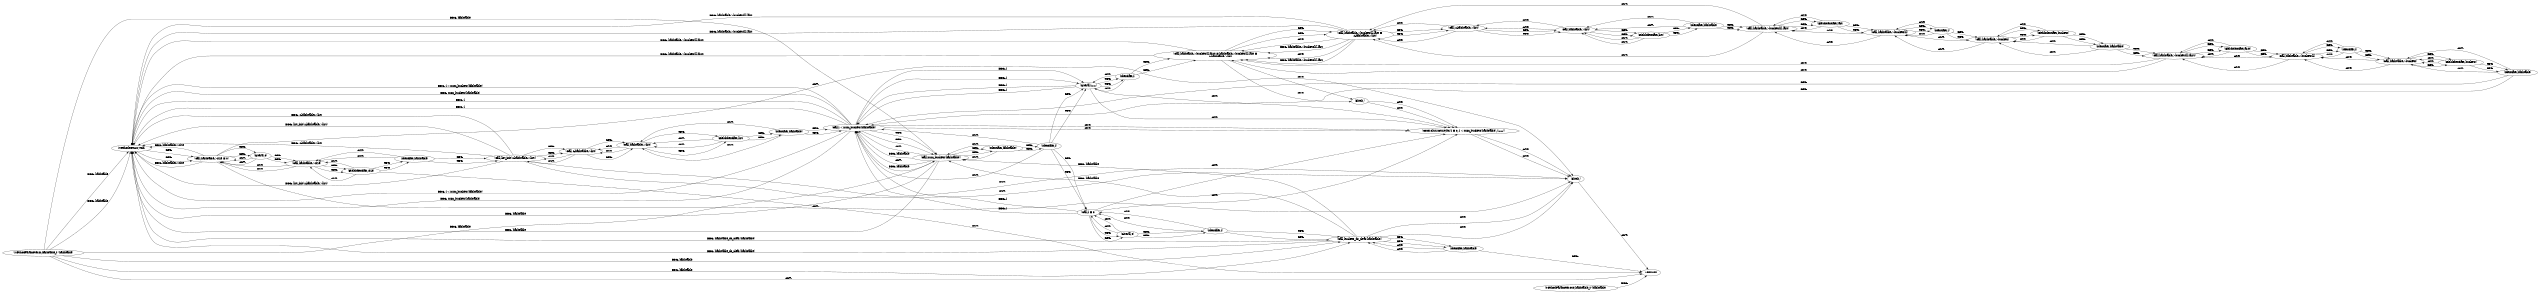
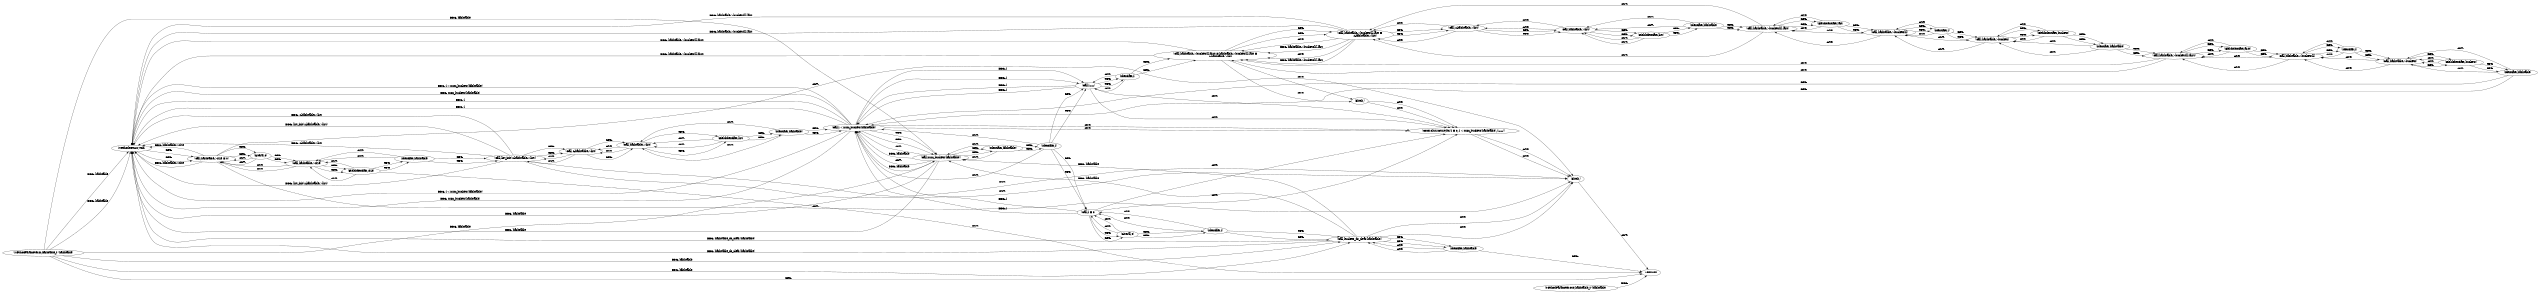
  digraph {
    rankdir=LR
    n1 [label="(MethodReturn,void)"]
    n2 [label="(Call,hashtable->size = 0)"]
    n3 [label="(Block,)"]
    n4 [label="(Literal,0)"]
    n5 [label="(MethodParameterIn,hashtable_t *hashtable)"]
    1000100
    n7 [label="(Call,buckets_do_clear(hashtable))"]
    n8 [label="(Call,num_buckets(hashtable))"]
    n9 [label="(Identifier,hashtable)"]
    n10 [label="(Call,i < num_buckets(hashtable))"]
    n11 [label="(Identifier,hashtable)"]
    n12 [label="(MethodParameterOut,hashtable_t *hashtable)"]
    n13 [label="(Call,&hashtable->list)"]
    n14 [label="(Call,hashtable->list)"]
    n15 [label="(Call,hashtable->buckets[i].last =\n             &hashtable->list)"]
    n16 [label="(FieldIdentifier,list)"]
    n17 [label="(Call,hashtable->buckets[i].first = hashtable->buckets[i].last =\n             &hashtable->list)"]
    n18 [label="(Identifier,hashtable)"]
    n19 [label="(Call,hashtable->buckets[i].last)"]
    n20 [label="(FieldIdentifier,last)"]
    n21 [label="(Call,&hashtable->list)"]
    n22 [label="(Call,hashtable->list)"]
    n23 [label="(Call,list_init(&hashtable->list))"]
    n24 [label="(FieldIdentifier,list)"]
    n25 [label="(Identifier,hashtable)"]
    n26 [label="(ControlStructure,for(i = 0; i < num_buckets(hashtable); i++))"]
-   n27 [label="(Literal,i++)"]
+   n27 [label="(Call,i++)"]
    n28 [label="(FieldIdentifier,size)"]
    n29 [label="(Call,hashtable->size)"]
    n30 [label="(Identifier,hashtable)"]
    n31 [label="(Literal,0)"]
    n32 [label="(Call,i = 0)"]
    n33 [label="(Identifier,i)"]
    n34 [label="(Identifier,i)"]
    n35 [label="(Identifier,i)"]
    n36 [label="(Block,)"]
    n37 [label="(FieldIdentifier,buckets)"]
    n38 [label="(Call,hashtable->buckets)"]
    n39 [label="(Identifier,hashtable)"]
    n40 [label="(Call,hashtable->buckets[i])"]
    n41 [label="(Identifier,i)"]
    n42 [label="(Call,hashtable->buckets[i].first)"]
    n43 [label="(FieldIdentifier,first)"]
    n44 [label="(Call,hashtable->buckets[i])"]
    n45 [label="(Identifier,i)"]
    n46 [label="(Call,hashtable->buckets)"]
    n47 [label="(FieldIdentifier,buckets)"]
    n48 [label="(Identifier,hashtable)"]
    n1 -> n2 [label="CFG: "]
    n1 -> n2 [label="CFG: "]
    n2 -> n1 [label="DDG: hashtable->size"]
    n2 -> n1 [label="DDG: hashtable->size"]
    n2 -> n3 [label="AST: "]
    n2 -> n3 [label="AST: "]
    n2 -> n4 [label="CFG: "]
    n2 -> n4 [label="CFG: "]
    n3 -> 1000100 [label="AST: "]
    n4 -> n2 [label="AST: "]
    n4 -> n2 [label="AST: "]
    n4 -> n29 [label="CFG: "]
    n4 -> n29 [label="CFG: "]
    n5 -> n1 [label="DDG: hashtable"]
    n5 -> n1 [label="DDG: hashtable"]
-   n5 -> 1000100 [label="AST: "]
+   n5 -> 1000100 [label="CFG: "]
    n5 -> n7 [label="DDG: hashtable"]
    n5 -> n7 [label="DDG: hashtable"]
    n5 -> n8 [label="DDG: hashtable"]
    n5 -> n8 [label="DDG: hashtable"]
    n7 -> n1 [label="DDG: hashtable_do_clear(hashtable)"]
    n7 -> n1 [label="DDG: hashtable_do_clear(hashtable)"]
    n7 -> n3 [label="AST: "]
    n7 -> n3 [label="AST: "]
    n7 -> n8 [label="DDG: hashtable"]
    n7 -> n8 [label="DDG: hashtable"]
    n7 -> n9 [label="CFG: "]
    n7 -> n9 [label="CFG: "]
    n8 -> n1 [label="DDG: hashtable"]
    n8 -> n1 [label="DDG: hashtable"]
    n8 -> n10 [label="AST: "]
    n8 -> n10 [label="DDG: hashtable"]
    n8 -> n10 [label="AST: "]
    n8 -> n10 [label="DDG: hashtable"]
    n8 -> n11 [label="CFG: "]
    n8 -> n11 [label="CFG: "]
    n9 -> 1000100 [label="CFG: "]
    n9 -> n7 [label="AST: "]
    n9 -> n7 [label="AST: "]
    n10 -> n1 [label="DDG: num_buckets(hashtable)"]
    n10 -> n1 [label="DDG: i"]
    n10 -> n1 [label="DDG: i < num_buckets(hashtable)"]
    n10 -> n1 [label="DDG: num_buckets(hashtable)"]
    n10 -> n1 [label="DDG: i"]
    n10 -> n1 [label="DDG: i < num_buckets(hashtable)"]
    n10 -> n8 [label="CFG: "]
    n10 -> n8 [label="CFG: "]
    n10 -> n26 [label="AST: "]
    n10 -> n26 [label="AST: "]
    n10 -> n27 [label="DDG: i"]
    n10 -> n27 [label="DDG: i"]
    n11 -> n8 [label="AST: "]
    n11 -> n8 [label="AST: "]
    n11 -> n35 [label="CFG: "]
    n11 -> n35 [label="CFG: "]
    n12 -> 1000100 [label="DDG: "]
    n13 -> n14 [label="CFG: "]
    n13 -> n14 [label="CFG: "]
    n13 -> n15 [label="AST: "]
    n13 -> n15 [label="AST: "]
    n14 -> n13 [label="AST: "]
    n14 -> n13 [label="AST: "]
    n14 -> n16 [label="CFG: "]
    n14 -> n16 [label="CFG: "]
    n15 -> n1 [label="DDG: hashtable->buckets[i].last"]
    n15 -> n1 [label="DDG: hashtable->buckets[i].last"]
    n15 -> n13 [label="CFG: "]
    n15 -> n13 [label="CFG: "]
    n15 -> n17 [label="AST: "]
    n15 -> n17 [label="DDG: hashtable->buckets[i].last"]
    n15 -> n17 [label="AST: "]
    n15 -> n17 [label="DDG: hashtable->buckets[i].last"]
    n16 -> n14 [label="AST: "]
    n16 -> n14 [label="AST: "]
    n16 -> n18 [label="CFG: "]
    n16 -> n18 [label="CFG: "]
    n17 -> n1 [label="DDG: hashtable->buckets[i].first"]
    n17 -> n1 [label="DDG: hashtable->buckets[i].first"]
    n17 -> n15 [label="CFG: "]
    n17 -> n15 [label="CFG: "]
    n17 -> n36 [label="AST: "]
    n17 -> n36 [label="AST: "]
    n18 -> n14 [label="AST: "]
    n18 -> n14 [label="AST: "]
    n18 -> n19 [label="CFG: "]
    n18 -> n19 [label="CFG: "]
    n19 -> n15 [label="AST: "]
    n19 -> n15 [label="AST: "]
    n19 -> n20 [label="CFG: "]
    n19 -> n20 [label="CFG: "]
    n20 -> n19 [label="AST: "]
    n20 -> n19 [label="AST: "]
    n20 -> n44 [label="CFG: "]
    n20 -> n44 [label="CFG: "]
    n21 -> n22 [label="CFG: "]
    n21 -> n22 [label="CFG: "]
    n21 -> n23 [label="AST: "]
    n21 -> n23 [label="AST: "]
    n22 -> n21 [label="AST: "]
    n22 -> n21 [label="AST: "]
    n22 -> n24 [label="CFG: "]
    n22 -> n24 [label="CFG: "]
    n23 -> n1 [label="DDG: &hashtable->list"]
    n23 -> n1 [label="DDG: list_init(&hashtable->list)"]
    n23 -> n1 [label="DDG: &hashtable->list"]
    n23 -> n1 [label="DDG: list_init(&hashtable->list)"]
    n23 -> n3 [label="AST: "]
    n23 -> n3 [label="AST: "]
    n23 -> n21 [label="CFG: "]
    n23 -> n21 [label="CFG: "]
    n24 -> n22 [label="AST: "]
    n24 -> n22 [label="AST: "]
    n24 -> n25 [label="CFG: "]
    n24 -> n25 [label="CFG: "]
    n25 -> n10 [label="CFG: "]
    n25 -> n10 [label="CFG: "]
    n25 -> n22 [label="AST: "]
    n25 -> n22 [label="AST: "]
    n26 -> n3 [label="AST: "]
    n26 -> n3 [label="AST: "]
    n27 -> n10 [label="DDG: i"]
    n27 -> n10 [label="DDG: i"]
    n27 -> n26 [label="AST: "]
    n27 -> n26 [label="AST: "]
    n27 -> n34 [label="CFG: "]
    n27 -> n34 [label="CFG: "]
    n28 -> 1000100 [label="AST: "]
    n28 -> n29 [label="AST: "]
    n28 -> n29 [label="AST: "]
    n28 -> n30 [label="CFG: "]
    n28 -> n30 [label="CFG: "]
    n29 -> n2 [label="AST: "]
    n29 -> n2 [label="AST: "]
    n29 -> n28 [label="CFG: "]
    n29 -> n28 [label="CFG: "]
    n30 -> n23 [label="CFG: "]
    n30 -> n23 [label="CFG: "]
    n30 -> n29 [label="AST: "]
    n30 -> n29 [label="AST: "]
    n31 -> n32 [label="AST: "]
    n31 -> n32 [label="AST: "]
    n31 -> n33 [label="CFG: "]
    n31 -> n33 [label="CFG: "]
    n32 -> n10 [label="DDG: i"]
    n32 -> n10 [label="DDG: i"]
    n32 -> n26 [label="AST: "]
    n32 -> n26 [label="AST: "]
    n32 -> n31 [label="CFG: "]
    n32 -> n31 [label="CFG: "]
    n33 -> n7 [label="CFG: "]
    n33 -> n7 [label="CFG: "]
    n33 -> n32 [label="AST: "]
    n33 -> n32 [label="AST: "]
    n34 -> n17 [label="CFG: "]
    n34 -> n17 [label="CFG: "]
    n34 -> n27 [label="AST: "]
    n34 -> n27 [label="AST: "]
    n35 -> n10 [label="AST: "]
    n35 -> n10 [label="AST: "]
    n35 -> n27 [label="CFG: "]
    n35 -> n27 [label="CFG: "]
    n35 -> n32 [label="CFG: "]
    n35 -> n32 [label="CFG: "]
    n36 -> n26 [label="AST: "]
    n36 -> n26 [label="AST: "]
    n37 -> n38 [label="AST: "]
    n37 -> n38 [label="AST: "]
    n37 -> n39 [label="CFG: "]
    n37 -> n39 [label="CFG: "]
    n38 -> n37 [label="CFG: "]
    n38 -> n37 [label="CFG: "]
    n38 -> n40 [label="AST: "]
    n38 -> n40 [label="AST: "]
    n39 -> n10 [label="CFG: "]
    n39 -> n10 [label="CFG: "]
    n39 -> n38 [label="AST: "]
    n39 -> n38 [label="AST: "]
    n40 -> n41 [label="CFG: "]
    n40 -> n41 [label="CFG: "]
    n40 -> n42 [label="AST: "]
    n40 -> n42 [label="AST: "]
    n41 -> n38 [label="CFG: "]
    n41 -> n38 [label="CFG: "]
    n41 -> n40 [label="AST: "]
    n41 -> n40 [label="AST: "]
    n42 -> n17 [label="AST: "]
    n42 -> n17 [label="AST: "]
    n42 -> n43 [label="CFG: "]
    n42 -> n43 [label="CFG: "]
    n43 -> n40 [label="CFG: "]
    n43 -> n40 [label="CFG: "]
    n43 -> n42 [label="AST: "]
    n43 -> n42 [label="AST: "]
    n44 -> n19 [label="AST: "]
    n44 -> n19 [label="AST: "]
    n44 -> n45 [label="CFG: "]
    n44 -> n45 [label="CFG: "]
    n45 -> n44 [label="AST: "]
    n45 -> n44 [label="AST: "]
    n45 -> n46 [label="CFG: "]
    n45 -> n46 [label="CFG: "]
    n46 -> n44 [label="AST: "]
    n46 -> n44 [label="AST: "]
    n46 -> n47 [label="CFG: "]
    n46 -> n47 [label="CFG: "]
    n47 -> n46 [label="AST: "]
    n47 -> n46 [label="AST: "]
    n47 -> n48 [label="CFG: "]
    n47 -> n48 [label="CFG: "]
    n48 -> n42 [label="CFG: "]
    n48 -> n42 [label="CFG: "]
    n48 -> n46 [label="AST: "]
    n48 -> n46 [label="AST: "]
  }
